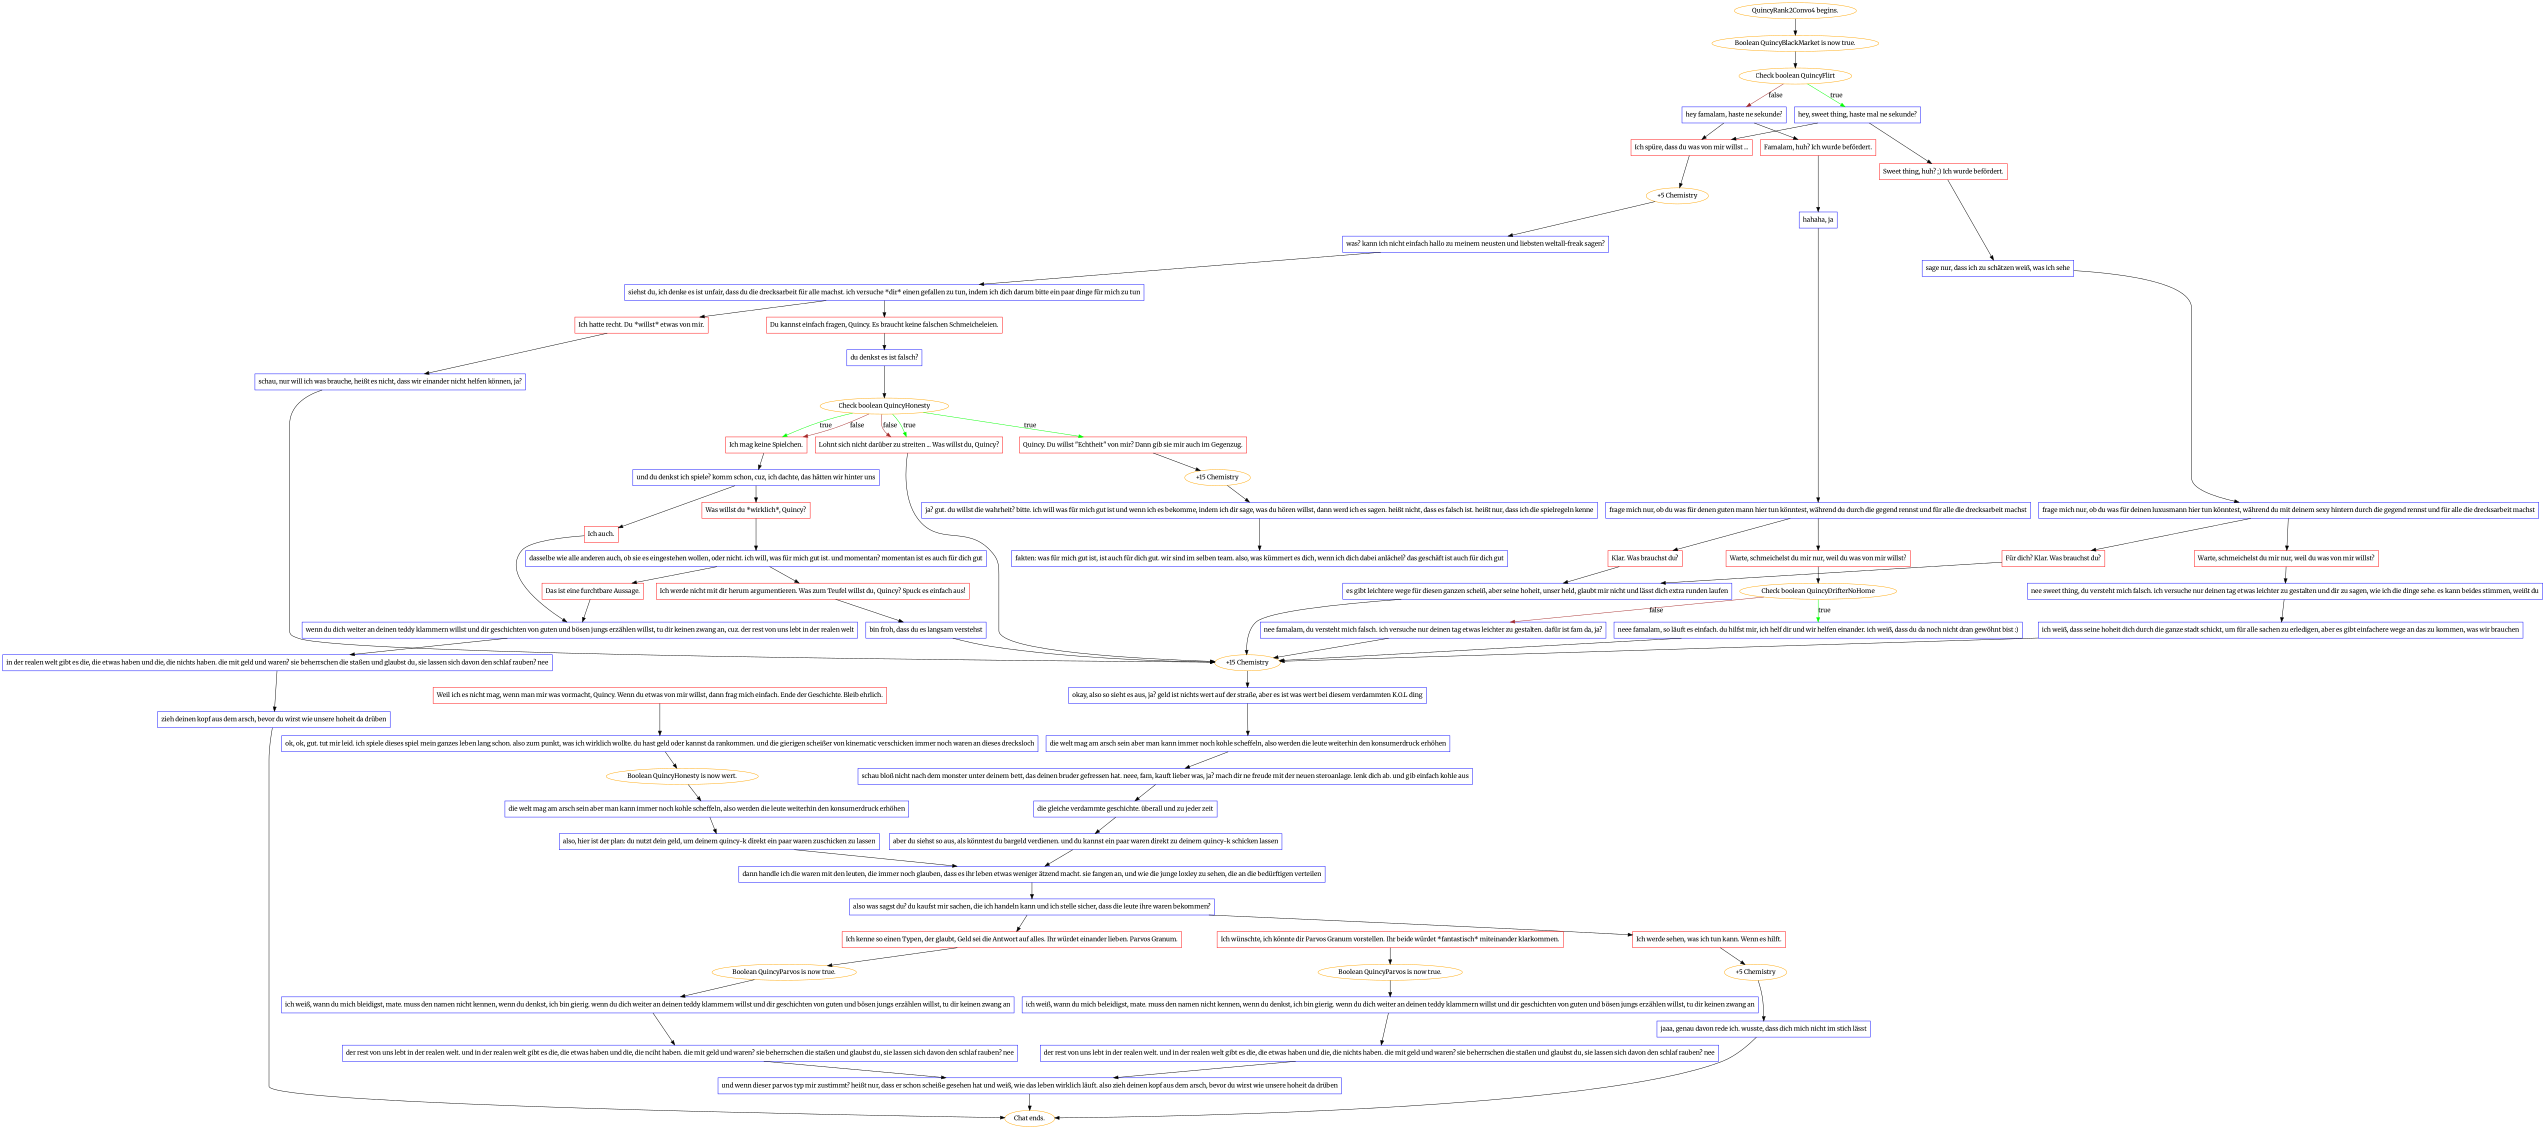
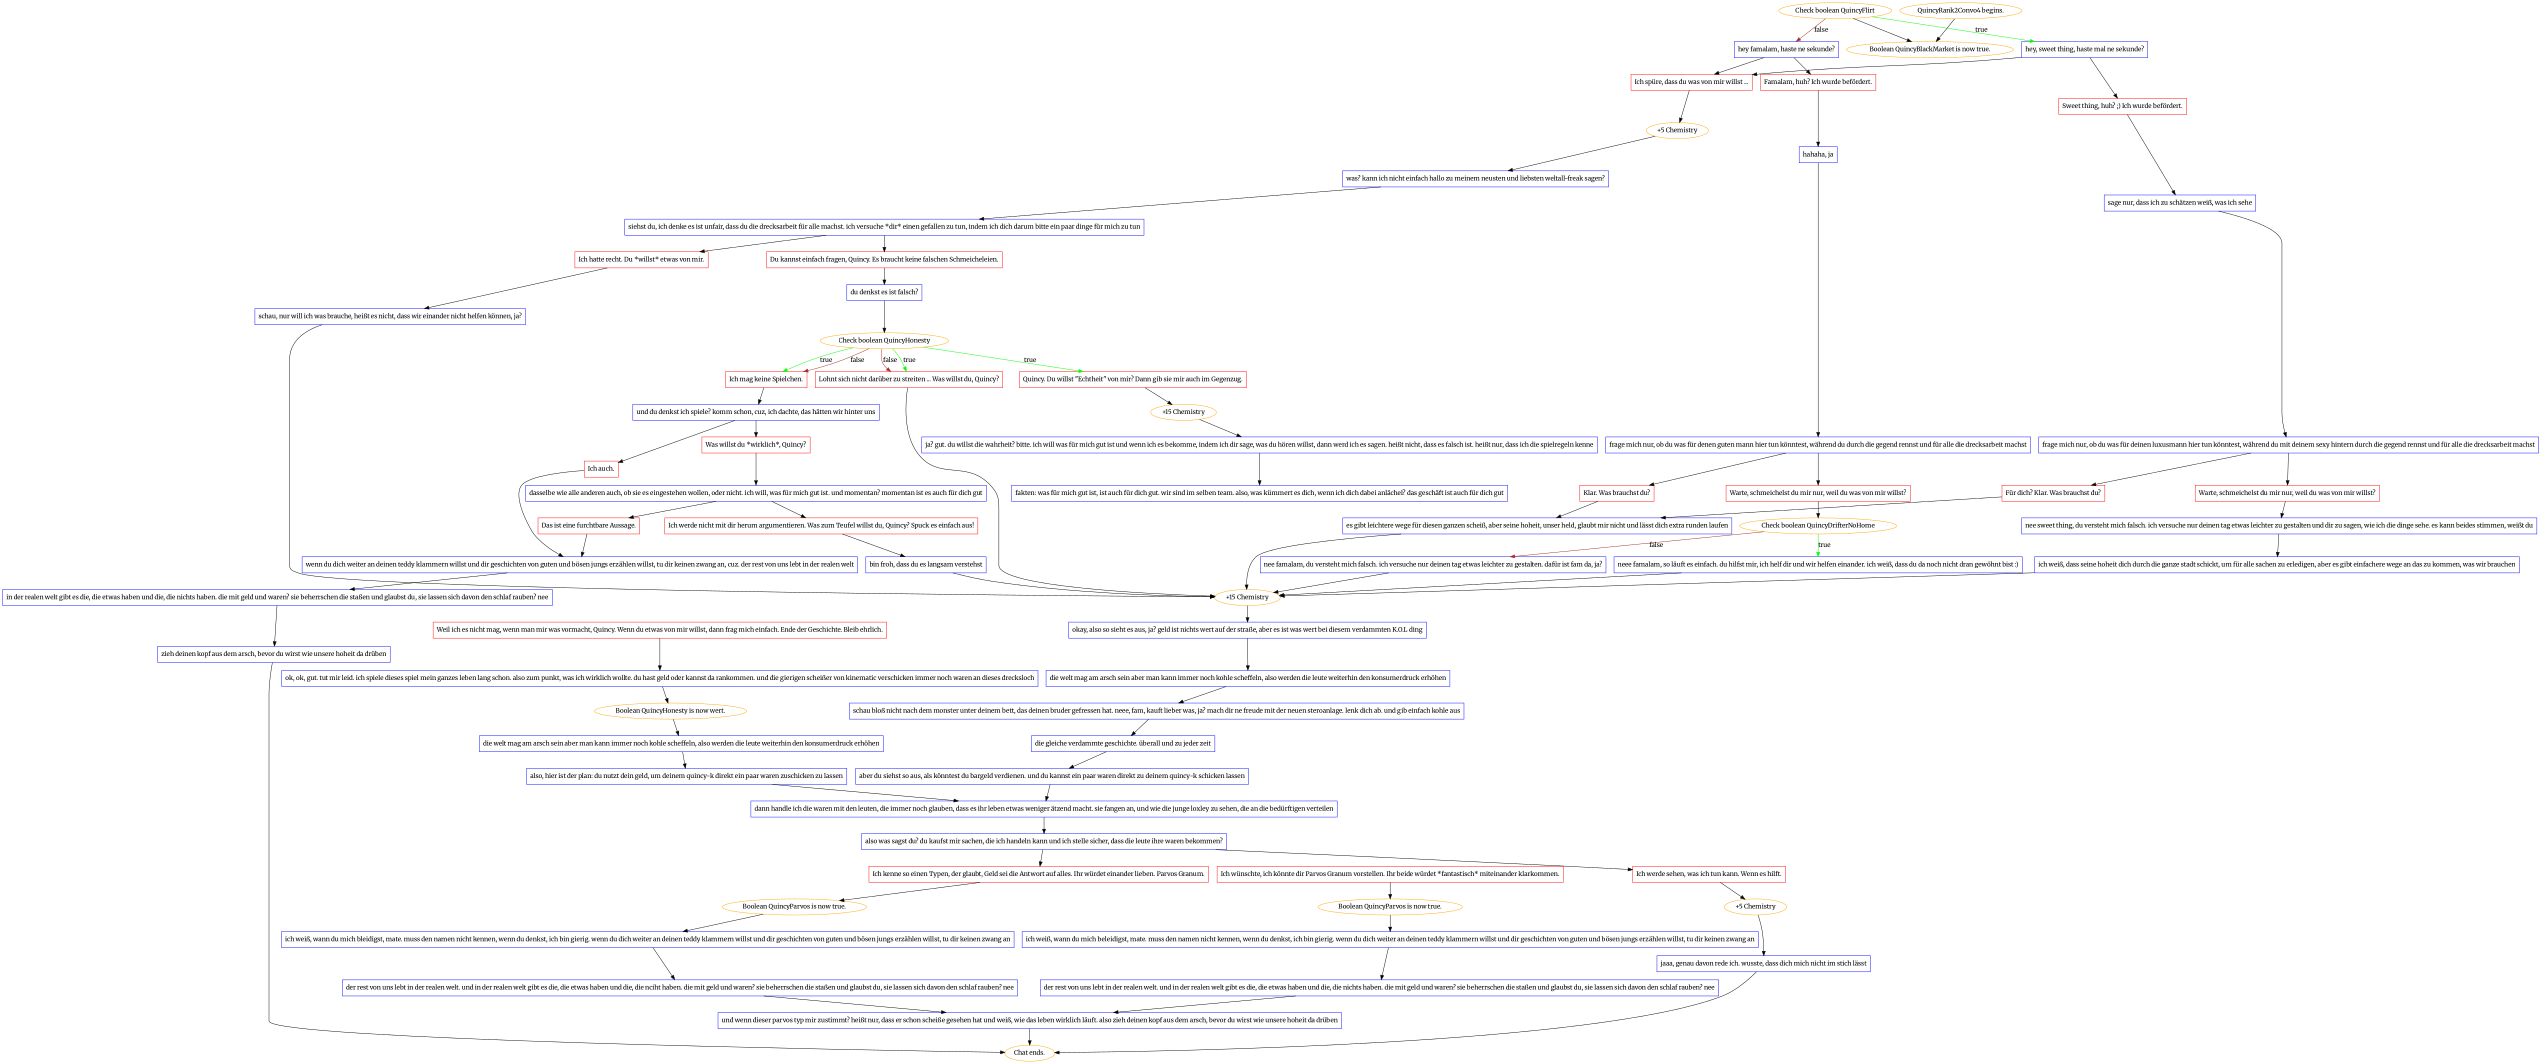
  digraph {
    fontname=Merriweather
    node [color=blue fontname=Merriweather shape=box]
    edge [fontname=Merriweather]
    "QuincyRank2Convo4 begins." [color=orange shape=""]
    n2 [color=orange label="Boolean QuincyBlackMarket is now true." shape=""]
    n3 [color=orange label="Check boolean QuincyFlirt" shape=""]
    n4 [label="hey, sweet thing, haste mal ne sekunde?"]
    n5 [label="hey famalam, haste ne sekunde?"]
    n6 [color=red label="Sweet thing, huh? ;) Ich wurde befördert."]
    n7 [color=red label="Ich spüre, dass du was von mir willst ..."]
    n8 [color=red label="Famalam, huh? Ich wurde befördert."]
    n9 [label="sage nur, dass ich zu schätzen weiß, was ich sehe"]
    n10 [color=orange label="+5 Chemistry" shape=""]
    n11 [label="hahaha, ja"]
    n12 [label="frage mich nur, ob du was für deinen luxusmann hier tun könntest, während du mit deinem sexy hintern durch die gegend rennst und für alle die drecksarbeit machst"]
    n13 [label="was? kann ich nicht einfach hallo zu meinem neusten und liebsten weltall-freak sagen?"]
    n14 [label="frage mich nur, ob du was für denen guten mann hier tun könntest, während du durch die gegend rennst und für alle die drecksarbeit machst"]
    n15 [color=red label="Für dich? Klar. Was brauchst du?"]
    n16 [color=red label="Warte, schmeichelst du mir nur, weil du was von mir willst?"]
    n17 [label="siehst du, ich denke es ist unfair, dass du die drecksarbeit für alle machst. ich versuche *dir* einen gefallen zu tun, indem ich dich darum bitte ein paar dinge für mich zu tun"]
    n18 [color=red label="Klar. Was brauchst du?"]
    n19 [color=red label="Warte, schmeichelst du mir nur, weil du was von mir willst?"]
    n20 [label="es gibt leichtere wege für diesen ganzen scheiß, aber seine hoheit, unser held, glaubt mir nicht und lässt dich extra runden laufen"]
    n21 [label="nee sweet thing, du versteht mich falsch. ich versuche nur deinen tag etwas leichter zu gestalten und dir zu sagen, wie ich die dinge sehe. es kann beides stimmen, weißt du"]
    n22 [color=red label="Ich hatte recht. Du *willst* etwas von mir."]
    n23 [color=red label="Du kannst einfach fragen, Quincy. Es braucht keine falschen Schmeicheleien."]
    n24 [color=orange label="Check boolean QuincyDrifterNoHome" shape=""]
    n25 [color=orange label="+15 Chemistry" shape=""]
    n26 [label="ich weiß, dass seine hoheit dich durch die ganze stadt schickt, um für alle sachen zu erledigen, aber es gibt einfachere wege an das zu kommen, was wir brauchen"]
    n27 [label="schau, nur will ich was brauche, heißt es nicht, dass wir einander nicht helfen können, ja?"]
    n28 [label="du denkst es ist falsch?"]
    n29 [label="neee famalam, so läuft es einfach. du hilfst mir, ich helf dir und wir helfen einander. ich weiß, dass du da noch nicht dran gewöhnt bist :)"]
    n30 [label="nee famalam, du versteht mich falsch. ich versuche nur deinen tag etwas leichter zu gestalten. dafür ist fam da, ja?"]
    n31 [label="okay, also so sieht es aus, ja? geld ist nichts wert auf der straße, aber es ist was wert bei diesem verdammten K.O.L ding"]
    n32 [color=orange label="Check boolean QuincyHonesty" shape=""]
    n33 [label="die welt mag am arsch sein aber man kann immer noch kohle scheffeln, also werden die leute weiterhin den konsumerdruck erhöhen"]
    n34 [color=red label="Quincy. Du willst \"Echtheit\" von mir? Dann gib sie mir auch im Gegenzug."]
    n35 [color=red label="Ich mag keine Spielchen."]
    n36 [color=red label="Lohnt sich nicht darüber zu streiten ... Was willst du, Quincy?"]
    n37 [label="schau bloß nicht nach dem monster unter deinem bett, das deinen bruder gefressen hat. neee, fam, kauft lieber was, ja? mach dir ne freude mit der neuen steroanlage. lenk dich ab. und gib einfach kohle aus"]
    n38 [color=orange label="+15 Chemistry" shape=""]
    n39 [label="und du denkst ich spiele? komm schon, cuz, ich dachte, das hätten wir hinter uns"]
    n40 [label="die gleiche verdammte geschichte. überall und zu jeder zeit"]
    n41 [label="ja? gut. du willst die wahrheit? bitte. ich will was für mich gut ist und wenn ich es bekomme, indem ich dir sage, was du hören willst, dann werd ich es sagen. heißt nicht, dass es falsch ist. heißt nur, dass ich die spielregeln kenne"]
    n42 [color=red label="Ich auch."]
    n43 [color=red label="Was willst du *wirklich*, Quincy?"]
    n44 [label="aber du siehst so aus, als könntest du bargeld verdienen. und du kannst ein paar waren direkt zu deinem quincy-k schicken lassen"]
    n45 [label="fakten: was für mich gut ist, ist auch für dich gut. wir sind im selben team. also, was kümmert es dich, wenn ich dich dabei anlächel? das geschäft ist auch für dich gut"]
    n46 [label="wenn du dich weiter an deinen teddy klammern willst und dir geschichten von guten und bösen jungs erzählen willst, tu dir keinen zwang an, cuz. der rest von uns lebt in der realen welt"]
    n47 [label="dasselbe wie alle anderen auch, ob sie es eingestehen wollen, oder nicht. ich will, was für mich gut ist. und momentan? momentan ist es auch für dich gut"]
    n48 [label="dann handle ich die waren mit den leuten, die immer noch glauben, dass es ihr leben etwas weniger ätzend macht. sie fangen an, und wie die junge loxley zu sehen, die an die bedürftigen verteilen"]
    n49 [label="in der realen welt gibt es die, die etwas haben und die, die nichts haben. die mit geld und waren? sie beherrschen die staßen und glaubst du, sie lassen sich davon den schlaf rauben? nee"]
    n50 [color=red label="Das ist eine furchtbare Aussage."]
    n51 [color=red label="Ich werde nicht mit dir herum argumentieren. Was zum Teufel willst du, Quincy? Spuck es einfach aus!"]
    n52 [label="also was sagst du? du kaufst mir sachen, die ich handeln kann und ich stelle sicher, dass die leute ihre waren bekommen?"]
    n53 [label="zieh deinen kopf aus dem arsch, bevor du wirst wie unsere hoheit da drüben"]
    n54 [label="bin froh, dass du es langsam verstehst"]
    n55 [color=red label="Ich werde sehen, was ich tun kann. Wenn es hilft."]
    n56 [color=red label="Ich kenne so einen Typen, der glaubt, Geld sei die Antwort auf alles. Ihr würdet einander lieben. Parvos Granum."]
    n57 [color=red label="Ich wünschte, ich könnte dir Parvos Granum vorstellen. Ihr beide würdet *fantastisch* miteinander klarkommen."]
    n58 [color=orange label="Boolean QuincyParvos is now true." shape=""]
    n59 [color=red label="Weil ich es nicht mag, wenn man mir was vormacht, Quincy. Wenn du etwas von mir willst, dann frag mich einfach. Ende der Geschichte. Bleib ehrlich."]
    n60 [label="ok, ok, gut. tut mir leid. ich spiele dieses spiel mein ganzes leben lang schon. also zum punkt, was ich wirklich wollte. du hast geld oder kannst da rankommen. und die gierigen scheißer von kinematic verschicken immer noch waren an dieses drecksloch"]
    "Chat ends." [color=orange shape=""]
    n62 [color=orange label="+5 Chemistry" shape=""]
    n63 [color=orange label="Boolean QuincyParvos is now true." shape=""]
    n64 [label="ich weiß, wann du mich beleidigst, mate. muss den namen nicht kennen, wenn du denkst, ich bin gierig. wenn du dich weiter an deinen teddy klammern willst und dir geschichten von guten und bösen jungs erzählen willst, tu dir keinen zwang an"]
    n65 [color=orange label="Boolean QuincyHonesty is now wert." shape=""]
    n66 [label="jaaa, genau davon rede ich. wusste, dass dich mich nicht im stich lässt"]
    n67 [label="ich weiß, wann du mich bleidigst, mate. muss den namen nicht kennen, wenn du denkst, ich bin gierig. wenn du dich weiter an deinen teddy klammern willst und dir geschichten von guten und bösen jungs erzählen willst, tu dir keinen zwang an"]
    n68 [label="der rest von uns lebt in der realen welt. und in der realen welt gibt es die, die etwas haben und die, die nichts haben. die mit geld und waren? sie beherrschen die staßen und glaubst du, sie lassen sich davon den schlaf rauben? nee"]
    n69 [label="die welt mag am arsch sein aber man kann immer noch kohle scheffeln, also werden die leute weiterhin den konsumerdruck erhöhen"]
    n70 [label="der rest von uns lebt in der realen welt. und in der realen welt gibt es die, die etwas haben und die, die nciht haben. die mit geld und waren? sie beherrschen die staßen und glaubst du, sie lassen sich davon den schlaf rauben? nee"]
    n71 [label="und wenn dieser parvos typ mir zustimmt? heißt nur, dass er schon scheiße gesehen hat und weiß, wie das leben wirklich läuft. also zieh deinen kopf aus dem arsch, bevor du wirst wie unsere hoheit da drüben"]
    n72 [label="also, hier ist der plan: du nutzt dein geld, um deinem quincy-k direkt ein paar waren zuschicken zu lassen"]
    "QuincyRank2Convo4 begins." -> n2
-   n2 -> n3
+   n3 -> n2
    n3 -> n4 [color=green label=true]
    n3 -> n5 [color=brown label=false]
    n4 -> n6
    n4 -> n7
    n5 -> n7
    n5 -> n8
    n6 -> n9
    n7 -> n10
    n8 -> n11
    n9 -> n12
    n10 -> n13
    n11 -> n14
    n12 -> n15
    n12 -> n16
    n13 -> n17
    n14 -> n18
    n14 -> n19
    n15 -> n20
    n16 -> n21
    n17 -> n22
    n17 -> n23
    n18 -> n20
    n19 -> n24
    n20 -> n25
    n21 -> n26
    n22 -> n27
    n23 -> n28
    n24 -> n29 [color=green label=true]
    n24 -> n30 [color=brown label=false]
    n25 -> n31
    n26 -> n25
    n27 -> n25
    n28 -> n32
    n29 -> n25
    n30 -> n25
    n31 -> n33
    n32 -> n34 [color=green label=true]
    n32 -> n35 [color=green label=true]
    n32 -> n35 [color=brown label=false]
    n32 -> n36 [color=green label=true]
    n32 -> n36 [color=brown label=false]
    n33 -> n37
    n34 -> n38
    n35 -> n39
    n36 -> n25
    n37 -> n40
    n38 -> n41
    n39 -> n42
    n39 -> n43
    n40 -> n44
    n41 -> n45
    n42 -> n46
    n43 -> n47
    n44 -> n48
    n46 -> n49
    n47 -> n50
    n47 -> n51
    n48 -> n52
    n49 -> n53
    n50 -> n46
    n51 -> n54
    n52 -> n55
    n52 -> n56
    n53 -> "Chat ends."
    n54 -> n25
    n55 -> n62
    n56 -> n63
    n57 -> n58
    n58 -> n64
    n59 -> n60
    n60 -> n65
    n62 -> n66
    n63 -> n67
    n64 -> n68
    n65 -> n69
    n66 -> "Chat ends."
    n67 -> n70
    n68 -> n71
    n69 -> n72
    n70 -> n71
    n71 -> "Chat ends."
    n72 -> n48
  }
